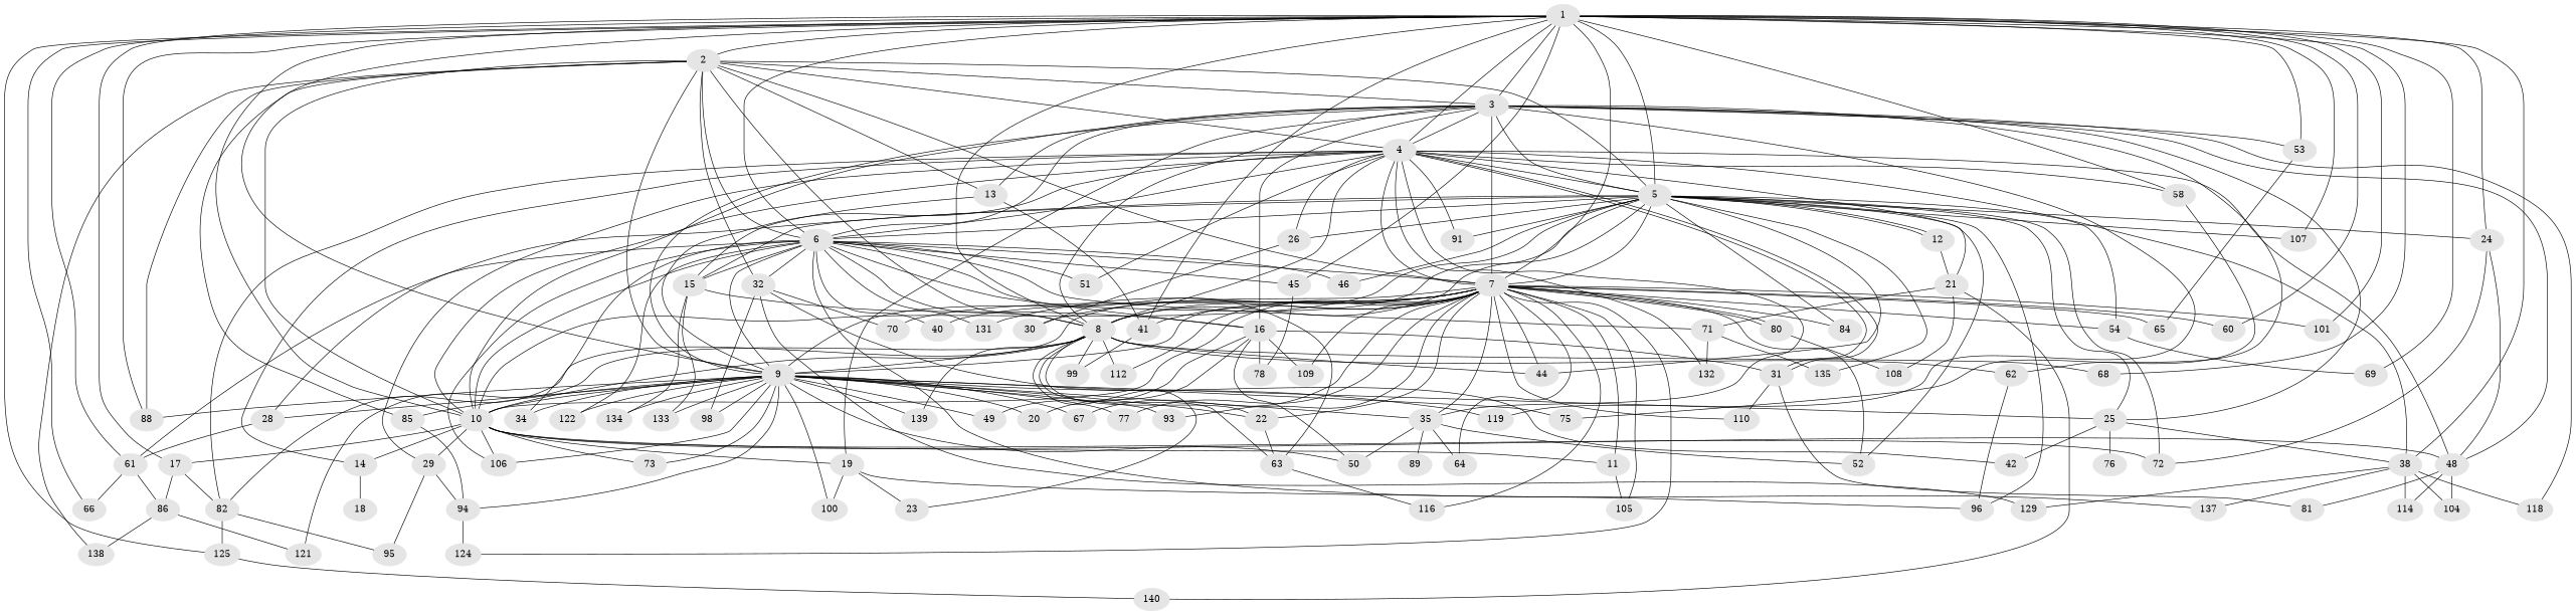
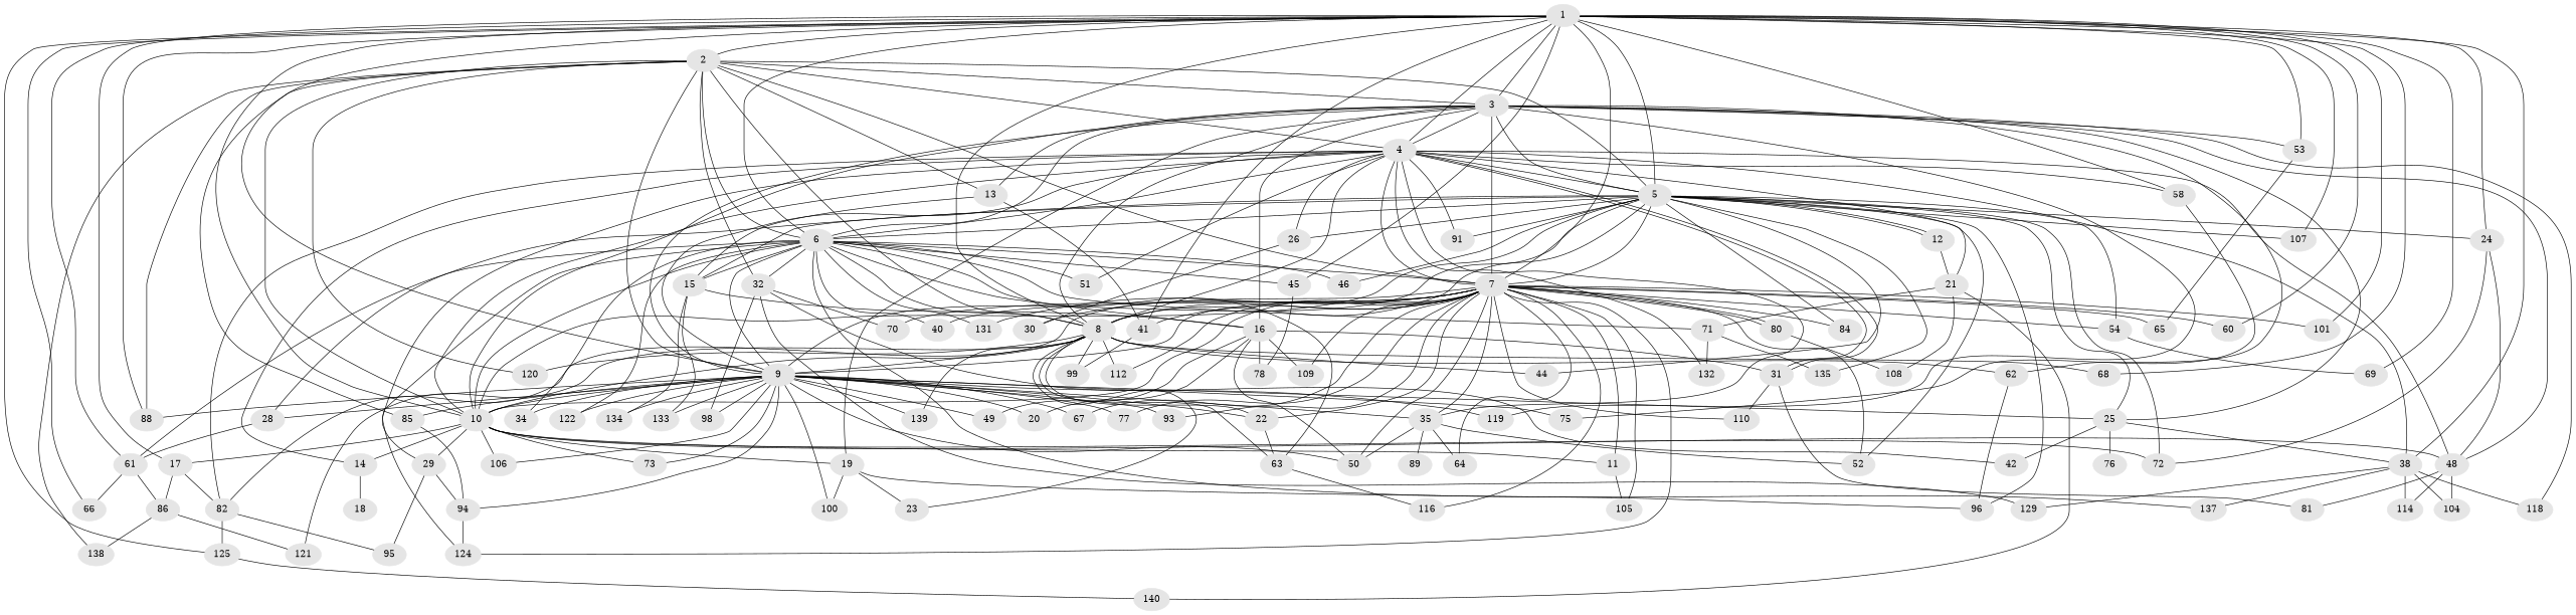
  graph {
    node [color=gray90 style=filled]
    1 [super="+36"]
    2 [super="+123"]
    3 [super="+27"]
    4 [super="+128"]
    5 [super="+111"]
    6 [super="+87"]
    7 [super="+39"]
    8 [super="+102"]
    9 [super="+33"]
    10 [super="+136"]
    17
    24 [super="+55"]
    38 [super="+92"]
    41 [super="+74"]
    45
    53
    58
    60
    61 [super="+113"]
    66
    68
    69
    88 [super="+126"]
    101
    107
    125
    13 [super="+37"]
    32
    85
+   120
    138
    16 [super="+57"]
    19
    25 [super="+83"]
    48 [super="+59"]
    62
    118
    119
    14
    21
    26
    29 [super="+130"]
    31
    35 [super="+56"]
    51
    82 [super="+117"]
    91
    132
    12
    15 [super="+97"]
    28
    44 [super="+79"]
    46
    52
    54
    72 [super="+90"]
    84
    96 [super="+103"]
    135
    34
    40
    63
    71
    122
    124
    131
    137
    11
    22 [super="+47"]
    30
    64
    65
    67 [super="+115"]
    70
    77
    80
    93
    105
    109
    110
    112
    116
    23
    99
    121
    139
    20
    49
    50
    73
    75
    94 [super="+127"]
    98
    100
    106
    133
    134
    86
    129
    104
    114
    78
    140
    42
    76
    81
    18
    108
    95
    89
    1 -- 2
    1 -- 3
    1 -- 4
    1 -- 5 [weight=2]
    1 -- 6
    1 -- 7
    1 -- 8
    1 -- 9
    1 -- 10
    1 -- 17
    1 -- 24
    1 -- 38
    1 -- 41
    1 -- 45
    1 -- 53
    1 -- 58
    1 -- 60
    1 -- 61
    1 -- 66
    1 -- 68
    1 -- 69
    1 -- 88
    1 -- 101
    1 -- 107
    1 -- 125
    2 -- 3
    2 -- 4
    2 -- 5 [weight=2]
    2 -- 6
    2 -- 7
    2 -- 8
    2 -- 9
    2 -- 10
    2 -- 88
    2 -- 13
    2 -- 32
    2 -- 85
+   2 -- 120
    2 -- 138
    3 -- 4
    3 -- 5
    3 -- 6
    3 -- 7 [weight=2]
    3 -- 8
    3 -- 9
    3 -- 10
    3 -- 53
    3 -- 13
    3 -- 16
    3 -- 19
    3 -- 25
    3 -- 48
    3 -- 62
    3 -- 118
    3 -- 119
    4 -- 5
    4 -- 6
    4 -- 7
    4 -- 8
    4 -- 9
    4 -- 10
    4 -- 38
    4 -- 58
    4 -- 48
    4 -- 14
    4 -- 21
    4 -- 26
    4 -- 29
    4 -- 31
    4 -- 31
    4 -- 35
    4 -- 51
    4 -- 82
    4 -- 91
    4 -- 132
    5 -- 6
    5 -- 7
    5 -- 8
    5 -- 9
    5 -- 10
    5 -- 24
    5 -- 107
    5 -- 25
    5 -- 26
    5 -- 91
    5 -- 12
    5 -- 12
    5 -- 15
    5 -- 28
    5 -- 44
    5 -- 46
    5 -- 52
    5 -- 54
    5 -- 72
    5 -- 84
    5 -- 96
    5 -- 135
    6 -- 7
    6 -- 8
    6 -- 9
    6 -- 10
    6 -- 45
    6 -- 61
    6 -- 32
    6 -- 16
    6 -- 51
    6 -- 15
    6 -- 46
    6 -- 34
    6 -- 40
    6 -- 63
    6 -- 71
    6 -- 122
-   6 -- 106
+   6 -- 124
    6 -- 131
    6 -- 137
    7 -- 8
    7 -- 9 [weight=2]
    7 -- 10
    7 -- 41
    7 -- 60
    7 -- 101
    7 -- 35
    7 -- 82
-   7 -- 44
+   7 -- 50
    7 -- 52
    7 -- 54
    7 -- 84
    7 -- 40
    7 -- 124
    7 -- 131
    7 -- 11
    7 -- 22
    7 -- 30
    7 -- 64
    7 -- 65
    7 -- 67
    7 -- 70
    7 -- 77
    7 -- 80
    7 -- 80
    7 -- 93
    7 -- 105
    7 -- 109
    7 -- 110
    7 -- 112
    7 -- 116
    8 -- 9
    8 -- 10
    8 -- 68
+   8 -- 120
    8 -- 62
    8 -- 44
    8 -- 63
    8 -- 22
    8 -- 112
    8 -- 23
    8 -- 99
    8 -- 121
    8 -- 139
    9 -- 10
    9 -- 88
    9 -- 85
    9 -- 25 [weight=2]
    9 -- 119
    9 -- 35
    9 -- 28
    9 -- 34
    9 -- 122
    9 -- 22
    9 -- 67 [weight=2]
    9 -- 77
    9 -- 93
    9 -- 139
    9 -- 20
    9 -- 49
    9 -- 50
    9 -- 73
    9 -- 75
    9 -- 94
    9 -- 98
    9 -- 100
    9 -- 106
    9 -- 133
    9 -- 134
    10 -- 17
    10 -- 19
    10 -- 48
    10 -- 14
    10 -- 29
    10 -- 72 [weight=2]
    10 -- 11
    10 -- 73
    10 -- 106
    17 -- 82
    17 -- 86
    24 -- 48
    24 -- 72
    38 -- 118
    38 -- 137
    38 -- 129
    38 -- 104
    38 -- 114
    41 -- 99
    45 -- 78
    53 -- 65
    58 -- 75
    61 -- 66
    61 -- 86
    125 -- 140
    13 -- 41
    13 -- 15
    32 -- 70
    32 -- 98
    32 -- 129
    32 -- 42
    85 -- 94
    16 -- 31
    16 -- 109
    16 -- 20
    16 -- 49
    16 -- 50
    16 -- 78
    19 -- 96
    19 -- 23
    19 -- 100
    25 -- 38
    25 -- 42
    25 -- 76
    48 -- 104
    48 -- 114
    48 -- 81
    62 -- 96
    14 -- 18
    21 -- 71
    21 -- 140
    21 -- 108
    26 -- 30
    29 -- 94
    29 -- 95
    31 -- 110
    31 -- 81
    35 -- 52
    35 -- 64
    35 -- 50
    35 -- 89
    82 -- 125
    82 -- 95
    12 -- 21
    15 -- 16
    15 -- 133
    15 -- 134
    28 -- 61
    54 -- 69
    63 -- 116
    71 -- 132
    71 -- 135
    11 -- 105
    22 -- 63
    80 -- 108
    94 -- 124
    86 -- 138
    86 -- 121
  }
